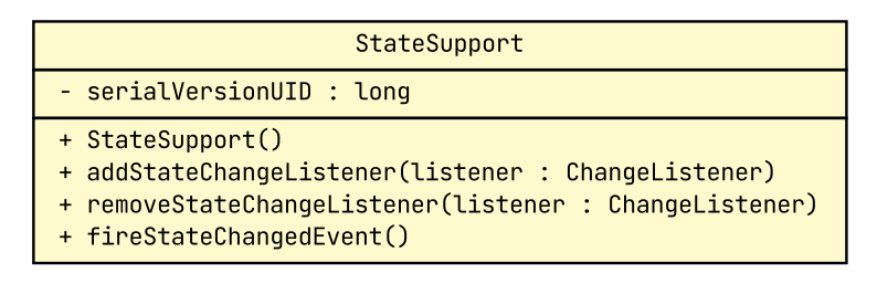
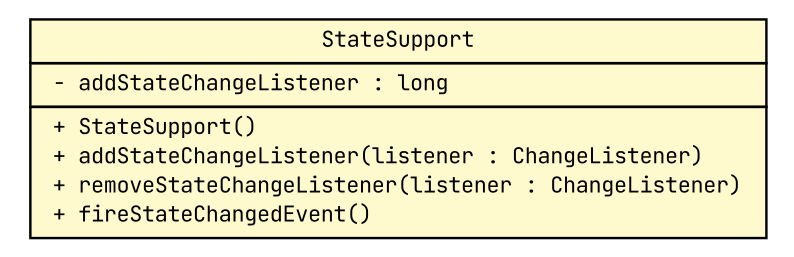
  digraph {
    nodesep=0.25
    ranksep=0.5
    fontname="JetBrains Mono"
-   n1 [fontcolor=black fontname="JetBrains Mono" fontsize=9.0 label=<<table title="pfc.utilities.StateSupport" border="0" cellborder="1" cellspacing="0" cellpadding="2" port="p" bgcolor="lemonChiffon" href="./StateSupport.html"> 		<tr><td><table border="0" cellspacing="0" cellpadding="1"> <tr><td align="center" balign="center"> StateSupport </td></tr> 		</table></td></tr> 		<tr><td><table border="0" cellspacing="0" cellpadding="1"> <tr><td align="left" balign="left"> - serialVersionUID : long </td></tr> 		</table></td></tr> 		<tr><td><table border="0" cellspacing="0" cellpadding="1"> <tr><td align="left" balign="left"> + StateSupport() </td></tr> <tr><td align="left" balign="left"> + addStateChangeListener(listener : ChangeListener) </td></tr> <tr><td align="left" balign="left"> + removeStateChangeListener(listener : ChangeListener) </td></tr> <tr><td align="left" balign="left"> + fireStateChangedEvent() </td></tr> 		</table></td></tr> 		</table>> shape=plaintext]
+   n1 [fontcolor=black fontname="JetBrains Mono" fontsize=9.0 label=<<table title="pfc.utilities.StateSupport" border="0" cellborder="1" cellspacing="0" cellpadding="2" port="p" bgcolor="lemonChiffon" href="./StateSupport.html"> 		<tr><td><table border="0" cellspacing="0" cellpadding="1"> <tr><td align="center" balign="center"> StateSupport </td></tr> 		</table></td></tr> 		<tr><td><table border="0" cellspacing="0" cellpadding="1"> <tr><td align="left" balign="left"> - addStateChangeListener : long </td></tr> 		</table></td></tr> 		<tr><td><table border="0" cellspacing="0" cellpadding="1"> <tr><td align="left" balign="left"> + StateSupport() </td></tr> <tr><td align="left" balign="left"> + addStateChangeListener(listener : ChangeListener) </td></tr> <tr><td align="left" balign="left"> + removeStateChangeListener(listener : ChangeListener) </td></tr> <tr><td align="left" balign="left"> + fireStateChangedEvent() </td></tr> 		</table></td></tr> 		</table>> shape=plaintext]
  }
